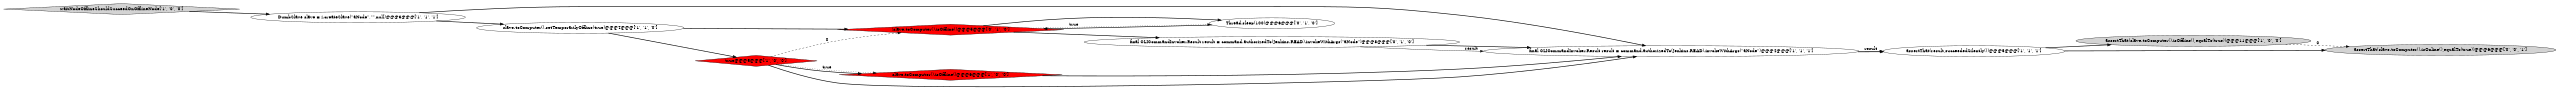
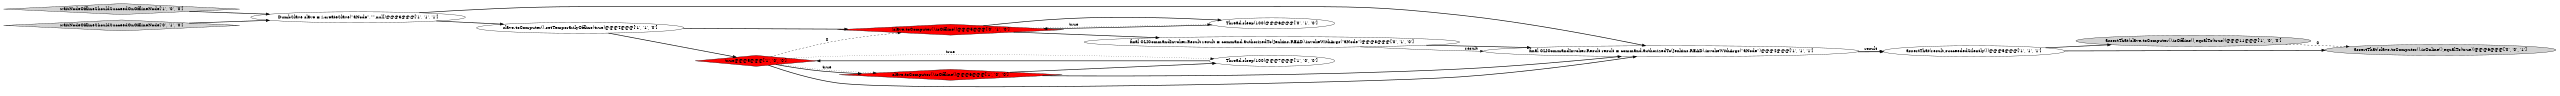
  digraph {
    rankdir=LR
    node [fillcolor=white shape=ellipse style=filled]
    edge [style=bold]
    n1 [fillcolor=lightgray label="waitNodeOfflineShouldSucceedOnOfflineNode['1', '0', '0']" shape=diamond]
    n2 [label="DumbSlave slave = j.createSlave(\"aNode\",\"\",null)@@@3@@@['1', '1', '1']"]
    n3 [label="final CLICommandInvoker.Result result = command.authorizedTo(Jenkins.READ).invokeWithArgs(\"aNode\")@@@4@@@['1', '1', '1']"]
    n4 [label="slave.toComputer().setTemporarilyOffline(true)@@@4@@@['1', '1', '0']"]
+   n5 [fillcolor=lightgray label="waitNodeOfflineShouldSucceedOnOfflineNode['0', '1', '0']" shape=diamond]
    n6 [fillcolor=red label="slave.toComputer().isOffline()@@@6@@@['1', '0', '0']" shape=diamond]
+   n7 [label="Thread.sleep(100)@@@7@@@['1', '0', '0']"]
    n8 [label="assertThat(result,succeededSilently())@@@5@@@['1', '1', '1']"]
    n9 [fillcolor=red label="true@@@5@@@['1', '0', '0']" shape=diamond]
    n10 [fillcolor=lightgray label="assertThat(slave.toComputer().isOffline(),equalTo(true))@@@11@@@['1', '0', '0']"]
    n11 [fillcolor=lightgray label="assertThat(slave.toComputer().isOnline(),equalTo(true))@@@6@@@['0', '0', '1']"]
    n12 [label="final CLICommandInvoker.Result result = command.authorizedTo(Jenkins.READ).invokeWithArgs(\"aNode\")@@@8@@@['0', '1', '0']"]
    n13 [fillcolor=red label="!slave.toComputer().isOffline()@@@5@@@['0', '1', '0']" shape=diamond]
    n14 [label="Thread.sleep(100)@@@6@@@['0', '1', '0']"]
    n1 -> n2
    n2 -> n3
    n2 -> n4
    n3 -> n8 [label=result style=solid]
    n3 -> n8
    n4 -> n9
    n4 -> n13
+   n5 -> n2
    n6 -> n3
+   n6 -> n7
+   n7 -> n9
    n8 -> n10
    n8 -> n11
    n9 -> n3
    n9 -> n6 [label=true style=dotted]
    n9 -> n6
+   n9 -> n7 [label=true style=dotted]
    n9 -> n13 [label=0 style=dashed]
    n10 -> n11 [label=0 style=dashed]
    n12 -> n3 [label=result style=solid]
    n12 -> n3
    n13 -> n12
    n13 -> n14
    n13 -> n14 [label=true style=dotted]
    n14 -> n13
  }
